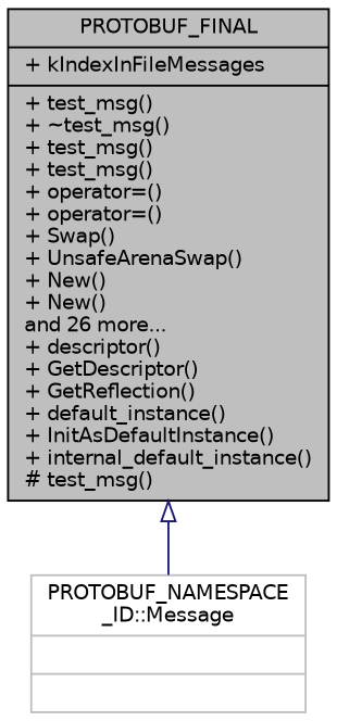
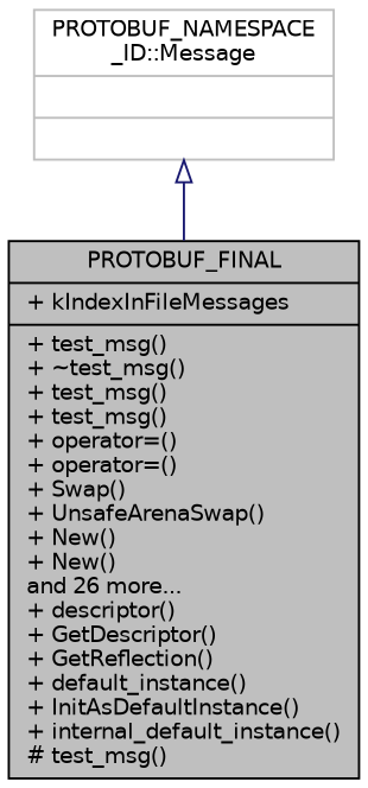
  digraph {
    node [fontname=Helvetica fontsize=10 shape=record style=filled]
    n1 [color=black fillcolor=grey75 fontcolor=black height=0.2 label="{PROTOBUF_FINAL\n|+ kIndexInFileMessages\l|+ test_msg()\l+ ~test_msg()\l+ test_msg()\l+ test_msg()\l+ operator=()\l+ operator=()\l+ Swap()\l+ UnsafeArenaSwap()\l+ New()\l+ New()\land 26 more...\l+ descriptor()\l+ GetDescriptor()\l+ GetReflection()\l+ default_instance()\l+ InitAsDefaultInstance()\l+ internal_default_instance()\l# test_msg()\l}" width=0.4]
    n2 [color=grey75 fillcolor=white height=0.2 label="{PROTOBUF_NAMESPACE\l_ID::Message\n||}" width=0.4]
-   n1 -> n2 [arrowtail=onormal color=midnightblue dir=back fontname=Helvetica fontsize=10 labelfontname=Helvetica labelfontsize=10 style=solid]
+   n2 -> n1 [arrowtail=onormal color=midnightblue dir=back fontname=Helvetica fontsize=10 labelfontname=Helvetica labelfontsize=10 style=solid]
  }
